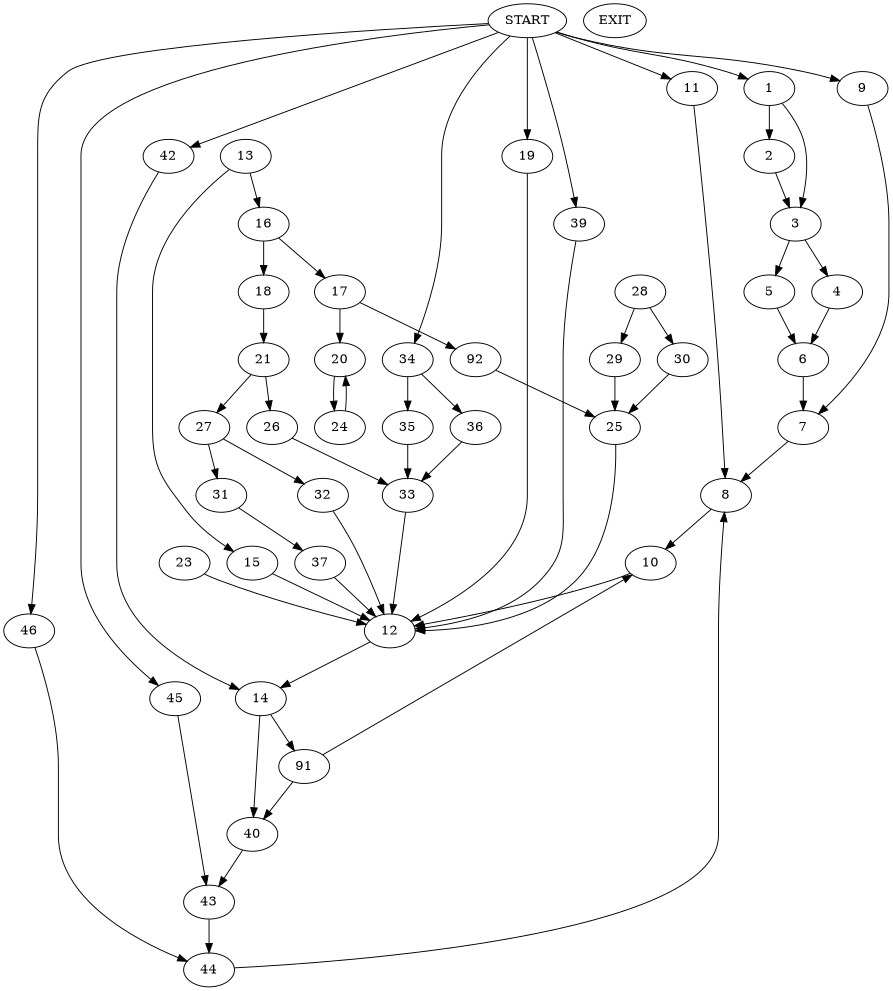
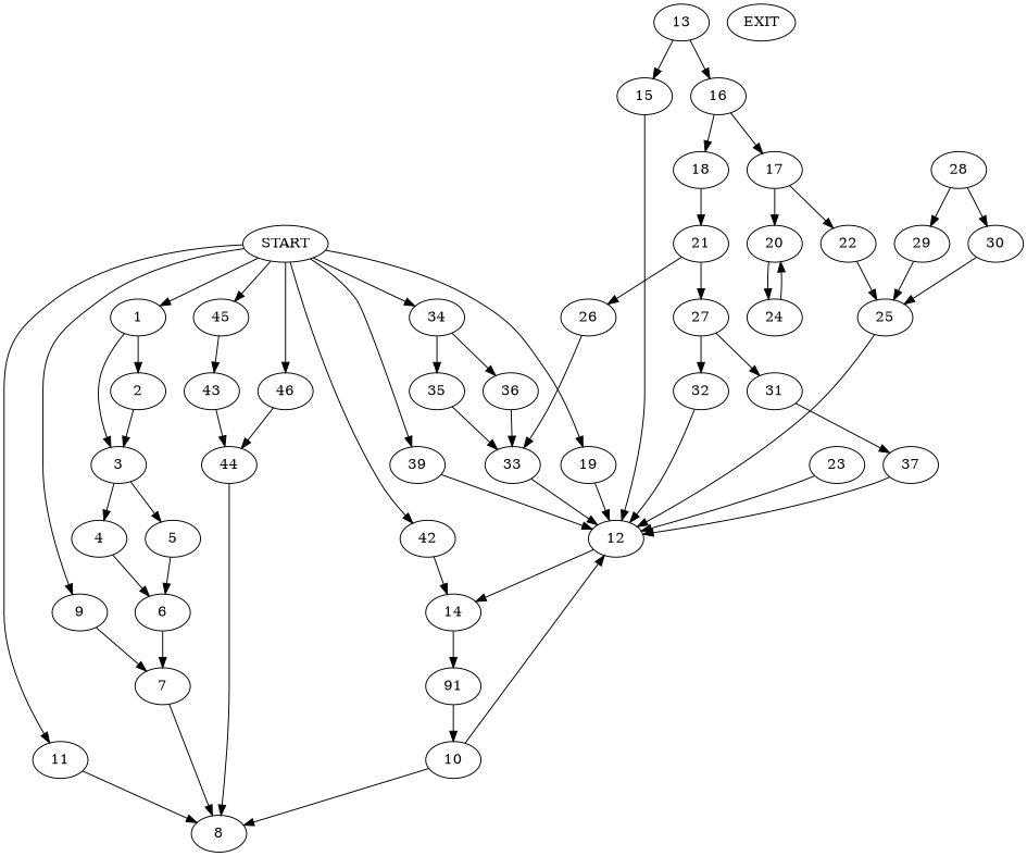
  digraph {
    n1 [label=START]
    1
    9
    11
    19
    34
    39
    42
    45
    46
    2
    3
    7
    8
    12
    28
    29
    30
    35
    36
    14
    43
    44
    n24 [label=EXIT]
    4
    5
    6
    10
    13
    15
    16
-   40
    n33 [label=91]
    17
    18
    20
-   22 [label=92]
+   22
    21
    24
    26
    27
    25
    23
    33
    31
    32
    37
    n1 -> 1
    n1 -> 9
    n1 -> 11
    n1 -> 19
    n1 -> 34
    n1 -> 39
    n1 -> 42
    n1 -> 45
    n1 -> 46
    1 -> 2
    1 -> 3
    9 -> 7
    11 -> 8
    19 -> 12
    34 -> 35
    34 -> 36
    39 -> 12
    42 -> 14
    45 -> 43
    46 -> 44
    2 -> 3
    3 -> 4
    3 -> 5
    7 -> 8
-   8 -> 10
+   10 -> 8
    12 -> 14
    28 -> 29
    28 -> 30
    29 -> 25
    30 -> 25
    35 -> 33
    36 -> 33
-   14 -> 40
    14 -> n33
    43 -> 44
    44 -> 8
    4 -> 6
    5 -> 6
    6 -> 7
    10 -> 12
    13 -> 15
    13 -> 16
    15 -> 12
    16 -> 17
    16 -> 18
-   40 -> 43
    n33 -> 10
-   n33 -> 40
    17 -> 20
    17 -> 22
    18 -> 21
    20 -> 24
    22 -> 25
    21 -> 26
    21 -> 27
    24 -> 20
    26 -> 33
    27 -> 31
    27 -> 32
    25 -> 12
    23 -> 12
    33 -> 12
    31 -> 37
    32 -> 12
    37 -> 12
  }
